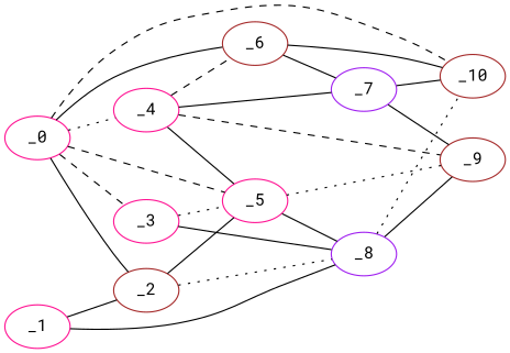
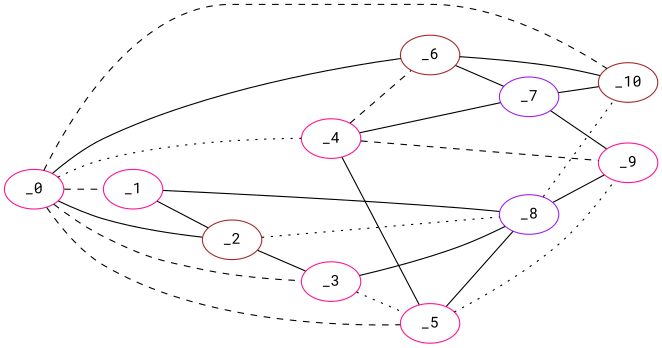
  graph {
    fontname="Roboto Mono"
    rankdir=LR
    node [color=deeppink fontname="Roboto Mono" x=98]
    edge [fontname="Roboto Mono" style=solid valence=2]
    _0 [x=48 y=40]
    _1 [x=71 y=17]
    _2 [color=brown x=73 y=10]
    _3 [x=83 y=39]
    _4 [x=87 y=87]
    _5 [x=90 y=77]
    _6 [color=brown x=91 y=95]
    _10 [color=brown x=99 y=115]
    _8 [color=purple y=73]
    _7 [color=purple x=97 y=93]
-   _9 [color=brown y=82]
+   _9 [y=82]
+   _0 -- _1 [style=dashed]
    _0 -- _2 [valence=1]
    _0 -- _3 [style=dashed]
    _0 -- _4 [style=dotted]
    _0 -- _5 [style=dashed]
    _0 -- _6
    _0 -- _10 [style=dashed valence=1]
    _1 -- _2 [valence=1]
    _1 -- _8
-   _2 -- _5 [valence=1]
+   _2 -- _3 [valence=1]
    _2 -- _8 [style=dotted valence=1]
    _3 -- _5 [style=dotted]
    _3 -- _8
    _4 -- _5
    _4 -- _6 [style=dashed valence=1]
    _4 -- _7
    _4 -- _9 [style=dashed]
    _5 -- _8 [valence=1]
    _5 -- _9 [style=dotted]
    _6 -- _10 [valence=1]
    _6 -- _7
    _8 -- _10 [style=dotted valence=1]
    _8 -- _9 [valence=1]
    _7 -- _10
    _7 -- _9
  }
